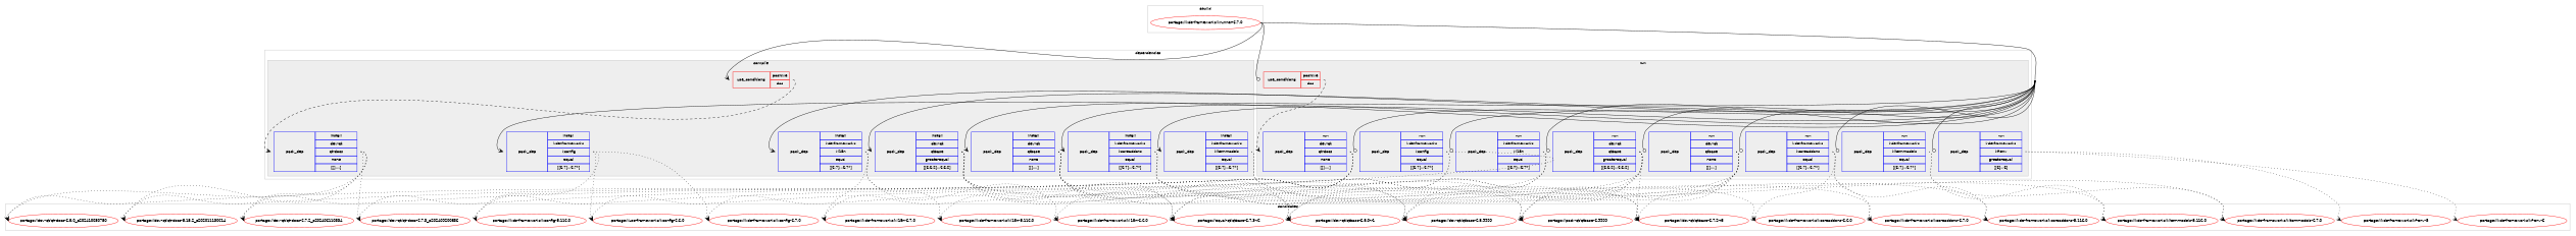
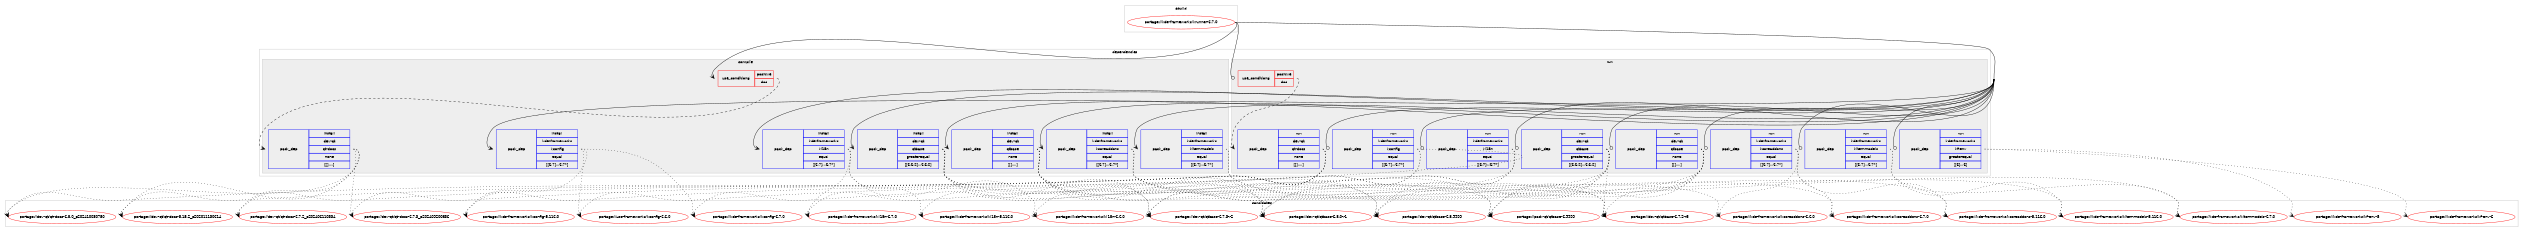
  digraph {
    compound=true
    concentrate=true
    fontname=Helvetica
    fontsize=10
    newrank=true
    rankdir=TB
    ranksep=1.5
    node [color=red fontname=Helvetica fontsize=10]
    edge [arrowhead=vee headport=w style=dotted tailport=e weight=100]
    n1 [label="portage://kde-frameworks/krunner-6.7.0" width=4]
    n2 [color=blue label=<<TABLE BORDER="0" CELLBORDER="1" CELLSPACING="0" CELLPADDING="4" WIDTH="220"><TR><TD ROWSPAN="6" CELLPADDING="30">pack_dep</TD></TR><TR><TD WIDTH="110">install</TD></TR><TR><TD>dev-qt</TD></TR><TR><TD>qt-docs</TD></TR><TR><TD>none</TD></TR><TR><TD>[[],,,,]</TD></TR></TABLE>> shape=none]
    n3 [label=<<TABLE BORDER="0" CELLBORDER="1" CELLSPACING="0" CELLPADDING="4"><TR><TD ROWSPAN="3" CELLPADDING="10">use_conditional</TD></TR><TR><TD>positive</TD></TR><TR><TD>doc</TD></TR></TABLE>> shape=none]
    n4 [color=blue label=<<TABLE BORDER="0" CELLBORDER="1" CELLSPACING="0" CELLPADDING="4" WIDTH="220"><TR><TD ROWSPAN="6" CELLPADDING="30">pack_dep</TD></TR><TR><TD WIDTH="110">install</TD></TR><TR><TD>dev-qt</TD></TR><TR><TD>qtbase</TD></TR><TR><TD>greaterequal</TD></TR><TR><TD>[[6,6,2],,,6.6.2]</TD></TR></TABLE>> shape=none]
    n5 [color=blue label=<<TABLE BORDER="0" CELLBORDER="1" CELLSPACING="0" CELLPADDING="4" WIDTH="220"><TR><TD ROWSPAN="6" CELLPADDING="30">pack_dep</TD></TR><TR><TD WIDTH="110">install</TD></TR><TR><TD>dev-qt</TD></TR><TR><TD>qtbase</TD></TR><TR><TD>none</TD></TR><TR><TD>[[],,,,]</TD></TR></TABLE>> shape=none]
    n6 [color=blue label=<<TABLE BORDER="0" CELLBORDER="1" CELLSPACING="0" CELLPADDING="4" WIDTH="220"><TR><TD ROWSPAN="6" CELLPADDING="30">pack_dep</TD></TR><TR><TD WIDTH="110">install</TD></TR><TR><TD>kde-frameworks</TD></TR><TR><TD>kconfig</TD></TR><TR><TD>equal</TD></TR><TR><TD>[[6,7],,,6.7*]</TD></TR></TABLE>> shape=none]
    n7 [color=blue label=<<TABLE BORDER="0" CELLBORDER="1" CELLSPACING="0" CELLPADDING="4" WIDTH="220"><TR><TD ROWSPAN="6" CELLPADDING="30">pack_dep</TD></TR><TR><TD WIDTH="110">install</TD></TR><TR><TD>kde-frameworks</TD></TR><TR><TD>kcoreaddons</TD></TR><TR><TD>equal</TD></TR><TR><TD>[[6,7],,,6.7*]</TD></TR></TABLE>> shape=none]
    n8 [color=blue label=<<TABLE BORDER="0" CELLBORDER="1" CELLSPACING="0" CELLPADDING="4" WIDTH="220"><TR><TD ROWSPAN="6" CELLPADDING="30">pack_dep</TD></TR><TR><TD WIDTH="110">install</TD></TR><TR><TD>kde-frameworks</TD></TR><TR><TD>ki18n</TD></TR><TR><TD>equal</TD></TR><TR><TD>[[6,7],,,6.7*]</TD></TR></TABLE>> shape=none]
    n9 [color=blue label=<<TABLE BORDER="0" CELLBORDER="1" CELLSPACING="0" CELLPADDING="4" WIDTH="220"><TR><TD ROWSPAN="6" CELLPADDING="30">pack_dep</TD></TR><TR><TD WIDTH="110">install</TD></TR><TR><TD>kde-frameworks</TD></TR><TR><TD>kitemmodels</TD></TR><TR><TD>equal</TD></TR><TR><TD>[[6,7],,,6.7*]</TD></TR></TABLE>> shape=none]
    n10 [color=blue label=<<TABLE BORDER="0" CELLBORDER="1" CELLSPACING="0" CELLPADDING="4" WIDTH="220"><TR><TD ROWSPAN="6" CELLPADDING="30">pack_dep</TD></TR><TR><TD WIDTH="110">run</TD></TR><TR><TD>dev-qt</TD></TR><TR><TD>qt-docs</TD></TR><TR><TD>none</TD></TR><TR><TD>[[],,,,]</TD></TR></TABLE>> shape=none]
    n11 [label=<<TABLE BORDER="0" CELLBORDER="1" CELLSPACING="0" CELLPADDING="4"><TR><TD ROWSPAN="3" CELLPADDING="10">use_conditional</TD></TR><TR><TD>positive</TD></TR><TR><TD>doc</TD></TR></TABLE>> shape=none]
    n12 [color=blue label=<<TABLE BORDER="0" CELLBORDER="1" CELLSPACING="0" CELLPADDING="4" WIDTH="220"><TR><TD ROWSPAN="6" CELLPADDING="30">pack_dep</TD></TR><TR><TD WIDTH="110">run</TD></TR><TR><TD>dev-qt</TD></TR><TR><TD>qtbase</TD></TR><TR><TD>greaterequal</TD></TR><TR><TD>[[6,6,2],,,6.6.2]</TD></TR></TABLE>> shape=none]
    n13 [color=blue label=<<TABLE BORDER="0" CELLBORDER="1" CELLSPACING="0" CELLPADDING="4" WIDTH="220"><TR><TD ROWSPAN="6" CELLPADDING="30">pack_dep</TD></TR><TR><TD WIDTH="110">run</TD></TR><TR><TD>dev-qt</TD></TR><TR><TD>qtbase</TD></TR><TR><TD>none</TD></TR><TR><TD>[[],,,,]</TD></TR></TABLE>> shape=none]
    n14 [color=blue label=<<TABLE BORDER="0" CELLBORDER="1" CELLSPACING="0" CELLPADDING="4" WIDTH="220"><TR><TD ROWSPAN="6" CELLPADDING="30">pack_dep</TD></TR><TR><TD WIDTH="110">run</TD></TR><TR><TD>kde-frameworks</TD></TR><TR><TD>kconfig</TD></TR><TR><TD>equal</TD></TR><TR><TD>[[6,7],,,6.7*]</TD></TR></TABLE>> shape=none]
    n15 [color=blue label=<<TABLE BORDER="0" CELLBORDER="1" CELLSPACING="0" CELLPADDING="4" WIDTH="220"><TR><TD ROWSPAN="6" CELLPADDING="30">pack_dep</TD></TR><TR><TD WIDTH="110">run</TD></TR><TR><TD>kde-frameworks</TD></TR><TR><TD>kcoreaddons</TD></TR><TR><TD>equal</TD></TR><TR><TD>[[6,7],,,6.7*]</TD></TR></TABLE>> shape=none]
    n16 [color=blue label=<<TABLE BORDER="0" CELLBORDER="1" CELLSPACING="0" CELLPADDING="4" WIDTH="220"><TR><TD ROWSPAN="6" CELLPADDING="30">pack_dep</TD></TR><TR><TD WIDTH="110">run</TD></TR><TR><TD>kde-frameworks</TD></TR><TR><TD>kf-env</TD></TR><TR><TD>greaterequal</TD></TR><TR><TD>[[6],,,6]</TD></TR></TABLE>> shape=none]
    n17 [color=blue label=<<TABLE BORDER="0" CELLBORDER="1" CELLSPACING="0" CELLPADDING="4" WIDTH="220"><TR><TD ROWSPAN="6" CELLPADDING="30">pack_dep</TD></TR><TR><TD WIDTH="110">run</TD></TR><TR><TD>kde-frameworks</TD></TR><TR><TD>ki18n</TD></TR><TR><TD>equal</TD></TR><TR><TD>[[6,7],,,6.7*]</TD></TR></TABLE>> shape=none]
    n18 [color=blue label=<<TABLE BORDER="0" CELLBORDER="1" CELLSPACING="0" CELLPADDING="4" WIDTH="220"><TR><TD ROWSPAN="6" CELLPADDING="30">pack_dep</TD></TR><TR><TD WIDTH="110">run</TD></TR><TR><TD>kde-frameworks</TD></TR><TR><TD>kitemmodels</TD></TR><TR><TD>equal</TD></TR><TR><TD>[[6,7],,,6.7*]</TD></TR></TABLE>> shape=none]
    n19 [label="portage://pack-qt/qtbase-6.9999" width=4]
    n20 [label="portage://dev-qt/qtbase-6.8.9999" width=4]
    n21 [label="portage://dev-qt/qtbase-6.8.0-r1" width=4]
-   n22 [label="portage://equal-qt/qtbase-6.7.3-r2" width=4]
+   n22 [label="portage://dev-qt/qtbase-6.7.3-r2" width=4]
    n23 [label="portage://dev-qt/qtbase-6.7.2-r5" width=4]
    n24 [label="portage://dev-qt/qt-docs-6.8.0_p202410030750" width=4]
    n25 [label="portage://dev-qt/qt-docs-6.7.3_p202409200836" width=4]
    n26 [label="portage://dev-qt/qt-docs-6.7.2_p202406110334" width=4]
    n27 [label="portage://dev-qt/qt-docs-5.15.2_p202011130614" width=4]
    n28 [label="portage://kde-frameworks/kconfig-6.7.0" width=4]
    n29 [label="portage://use-frameworks/kconfig-6.6.0" width=4]
    n30 [label="portage://kde-frameworks/kconfig-5.116.0" width=4]
    n31 [label="portage://kde-frameworks/kcoreaddons-6.7.0" width=4]
    n32 [label="portage://kde-frameworks/kcoreaddons-6.6.0" width=4]
    n33 [label="portage://kde-frameworks/kcoreaddons-5.116.0" width=4]
    n34 [label="portage://kde-frameworks/ki18n-6.7.0" width=4]
    n35 [label="portage://kde-frameworks/ki18n-6.6.0" width=4]
    n36 [label="portage://kde-frameworks/ki18n-5.116.0" width=4]
    n37 [label="portage://kde-frameworks/kitemmodels-6.7.0" width=4]
    n38 [label="portage://kde-frameworks/kitemmodels-5.116.0" width=4]
    n39 [label="portage://kde-frameworks/kf-env-6" width=4]
    n40 [label="portage://kde-frameworks/kf-env-5" width=4]
    subgraph cluster_1 {
      color=gray
      label=<<i>ebuild</i>>
      n1
    }
    subgraph cluster_2 {
      color=gray
      label=<<i>dependencies</i>>
      subgraph cluster_3 {
        color=gray
        fillcolor="#eeeeee"
        label=<<i>compile</i>>
        style=filled
        subgraph sub_4 {
          color=gray
          fillcolor="#eeeeee"
          label=<<i>compile</i>>
          style=filled
          n3
          subgraph sub_5 {
            color=gray
            fillcolor="#eeeeee"
            label=<<i>compile</i>>
            style=filled
            n2
          }
        }
        subgraph sub_6 {
          color=gray
          fillcolor="#eeeeee"
          label=<<i>compile</i>>
          style=filled
          n4
        }
        subgraph sub_7 {
          color=gray
          fillcolor="#eeeeee"
          label=<<i>compile</i>>
          style=filled
          n5
        }
        subgraph sub_8 {
          color=gray
          fillcolor="#eeeeee"
          label=<<i>compile</i>>
          style=filled
          n6
        }
        subgraph sub_9 {
          color=gray
          fillcolor="#eeeeee"
          label=<<i>compile</i>>
          style=filled
          n7
        }
        subgraph sub_10 {
          color=gray
          fillcolor="#eeeeee"
          label=<<i>compile</i>>
          style=filled
          n8
        }
        subgraph sub_11 {
          color=gray
          fillcolor="#eeeeee"
          label=<<i>compile</i>>
          style=filled
          n9
        }
      }
      subgraph cluster_12 {
        color=gray
        fillcolor="#eeeeee"
        label=<<i>compile and run</i>>
        style=filled
      }
      subgraph cluster_13 {
        color=gray
        fillcolor="#eeeeee"
        label=<<i>run</i>>
        style=filled
        subgraph sub_14 {
          color=gray
          fillcolor="#eeeeee"
          label=<<i>run</i>>
          style=filled
          n11
          subgraph sub_15 {
            color=gray
            fillcolor="#eeeeee"
            label=<<i>run</i>>
            style=filled
            n10
          }
        }
        subgraph sub_16 {
          color=gray
          fillcolor="#eeeeee"
          label=<<i>run</i>>
          style=filled
          n12
        }
        subgraph sub_17 {
          color=gray
          fillcolor="#eeeeee"
          label=<<i>run</i>>
          style=filled
          n13
        }
        subgraph sub_18 {
          color=gray
          fillcolor="#eeeeee"
          label=<<i>run</i>>
          style=filled
          n14
        }
        subgraph sub_19 {
          color=gray
          fillcolor="#eeeeee"
          label=<<i>run</i>>
          style=filled
          n15
        }
        subgraph sub_20 {
          color=gray
          fillcolor="#eeeeee"
          label=<<i>run</i>>
          style=filled
          n16
        }
        subgraph sub_21 {
          color=gray
          fillcolor="#eeeeee"
          label=<<i>run</i>>
          style=filled
          n17
        }
        subgraph sub_22 {
          color=gray
          fillcolor="#eeeeee"
          label=<<i>run</i>>
          style=filled
          n18
        }
      }
    }
    subgraph cluster_23 {
      color=gray
      label=<<i>candidates</i>>
      rank=same
      subgraph sub_24 {
        color=black
        label=<<i>candidates</i>>
        nodesep=1
        rank=same
        n19
        n20
        n21
        n22
        n23
      }
      subgraph sub_25 {
        color=black
        label=<<i>candidates</i>>
        nodesep=1
        rank=same
        n24
        n25
        n26
        n27
      }
      subgraph sub_26 {
        color=black
        label=<<i>candidates</i>>
        nodesep=1
        rank=same
        n19
        n20
        n21
        n22
        n23
      }
      subgraph sub_27 {
        color=black
        label=<<i>candidates</i>>
        nodesep=1
        rank=same
        n28
        n29
        n30
      }
      subgraph sub_28 {
        color=black
        label=<<i>candidates</i>>
        nodesep=1
        rank=same
        n31
        n32
        n33
      }
      subgraph sub_29 {
        color=black
        label=<<i>candidates</i>>
        nodesep=1
        rank=same
        n34
        n35
        n36
      }
      subgraph sub_30 {
        color=black
        label=<<i>candidates</i>>
        nodesep=1
        rank=same
        n37
        n38
      }
      subgraph sub_31 {
        color=black
        label=<<i>candidates</i>>
        nodesep=1
        rank=same
        n24
        n25
        n26
        n27
      }
      subgraph sub_32 {
        color=black
        label=<<i>candidates</i>>
        nodesep=1
        rank=same
        n37
        n38
      }
      subgraph sub_33 {
        color=black
        label=<<i>candidates</i>>
        nodesep=1
        rank=same
        n19
        n20
        n21
        n22
        n23
      }
      subgraph sub_34 {
        color=black
        label=<<i>candidates</i>>
        nodesep=1
        rank=same
        n19
        n20
        n21
        n22
        n23
      }
      subgraph sub_35 {
        color=black
        label=<<i>candidates</i>>
        nodesep=1
        rank=same
        n28
        n29
        n30
      }
      subgraph sub_36 {
        color=black
        label=<<i>candidates</i>>
        nodesep=1
        rank=same
        n31
        n32
        n33
      }
      subgraph sub_37 {
        color=black
        label=<<i>candidates</i>>
        nodesep=1
        rank=same
        n39
        n40
      }
      subgraph sub_38 {
        color=black
        label=<<i>candidates</i>>
        nodesep=1
        rank=same
        n34
        n35
        n36
      }
    }
    n1 -> n3 [style=solid weight=20]
    n1 -> n4 [style=solid weight=20]
    n1 -> n5 [style=solid weight=20]
    n1 -> n6 [style=solid weight=20]
    n1 -> n7 [style=solid weight=20]
    n1 -> n8 [style=solid weight=20]
    n1 -> n9 [style=solid weight=20]
    n1 -> n11 [arrowhead=odot style=solid weight=20]
    n1 -> n12 [arrowhead=odot style=solid weight=20]
    n1 -> n13 [arrowhead=odot style=solid weight=20]
    n1 -> n14 [arrowhead=odot style=solid weight=20]
    n1 -> n15 [arrowhead=odot style=solid weight=20]
    n1 -> n16 [arrowhead=odot style=solid weight=20]
    n1 -> n17 [arrowhead=odot style=solid weight=20]
    n1 -> n18 [arrowhead=odot style=solid weight=20]
    n2 -> n24
    n2 -> n25
    n2 -> n26
    n2 -> n27
    n3 -> n2 [style=dashed weight=20]
    n4 -> n19
    n4 -> n20
    n4 -> n21
    n4 -> n22
    n4 -> n23
    n5 -> n19
    n5 -> n20
    n5 -> n21
    n5 -> n22
    n5 -> n23
    n6 -> n28
    n6 -> n29
    n6 -> n30
    n7 -> n31
    n7 -> n32
    n7 -> n33
    n8 -> n34
    n8 -> n35
    n8 -> n36
    n9 -> n37
    n9 -> n38
    n10 -> n24
    n10 -> n25
    n10 -> n26
    n10 -> n27
    n11 -> n10 [style=dashed weight=20]
    n12 -> n19
    n12 -> n20
    n12 -> n21
    n12 -> n22
    n12 -> n23
    n13 -> n19
    n13 -> n20
    n13 -> n21
    n13 -> n22
    n13 -> n23
    n14 -> n28
    n14 -> n29
    n14 -> n30
    n15 -> n31
    n15 -> n32
    n15 -> n33
    n16 -> n39
    n16 -> n40
    n17 -> n34
    n17 -> n35
    n17 -> n36
    n18 -> n37
    n18 -> n38
  }
